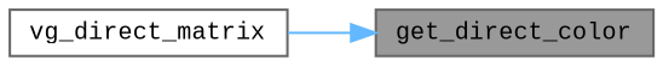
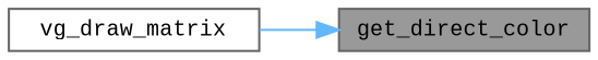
  digraph {
    rankdir=RL
    fontname="Liberation Mono"
    node [fontname="Liberation Mono" fontsize=10 shape=box style=filled]
    n1 [color=gray40 fillcolor=grey60 fontcolor=black height=0.2 label=get_direct_color width=0.4]
-   n2 [color=grey40 fillcolor=white height=0.2 label=vg_direct_matrix width=0.4]
+   n2 [color=grey40 fillcolor=white height=0.2 label=vg_draw_matrix width=0.4]
    n1 -> n2 [color=steelblue1 dir=back fontname="Liberation Mono" fontsize=10 labelfontname=Helvetica labelfontsize=10 style=solid]
  }
